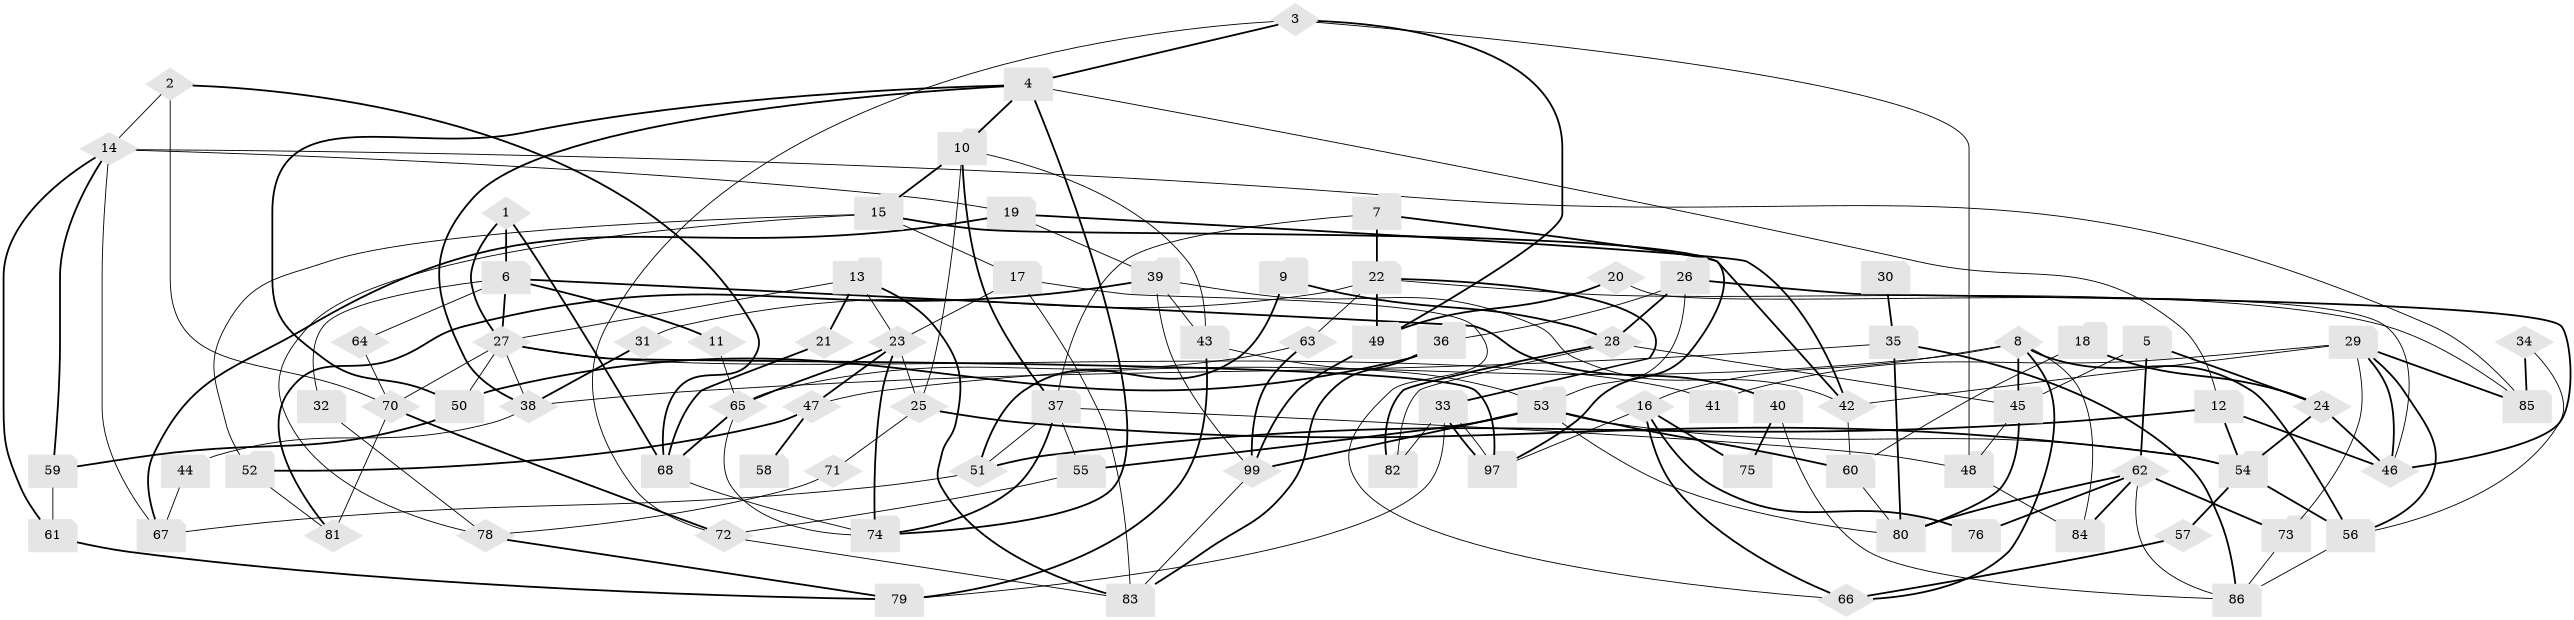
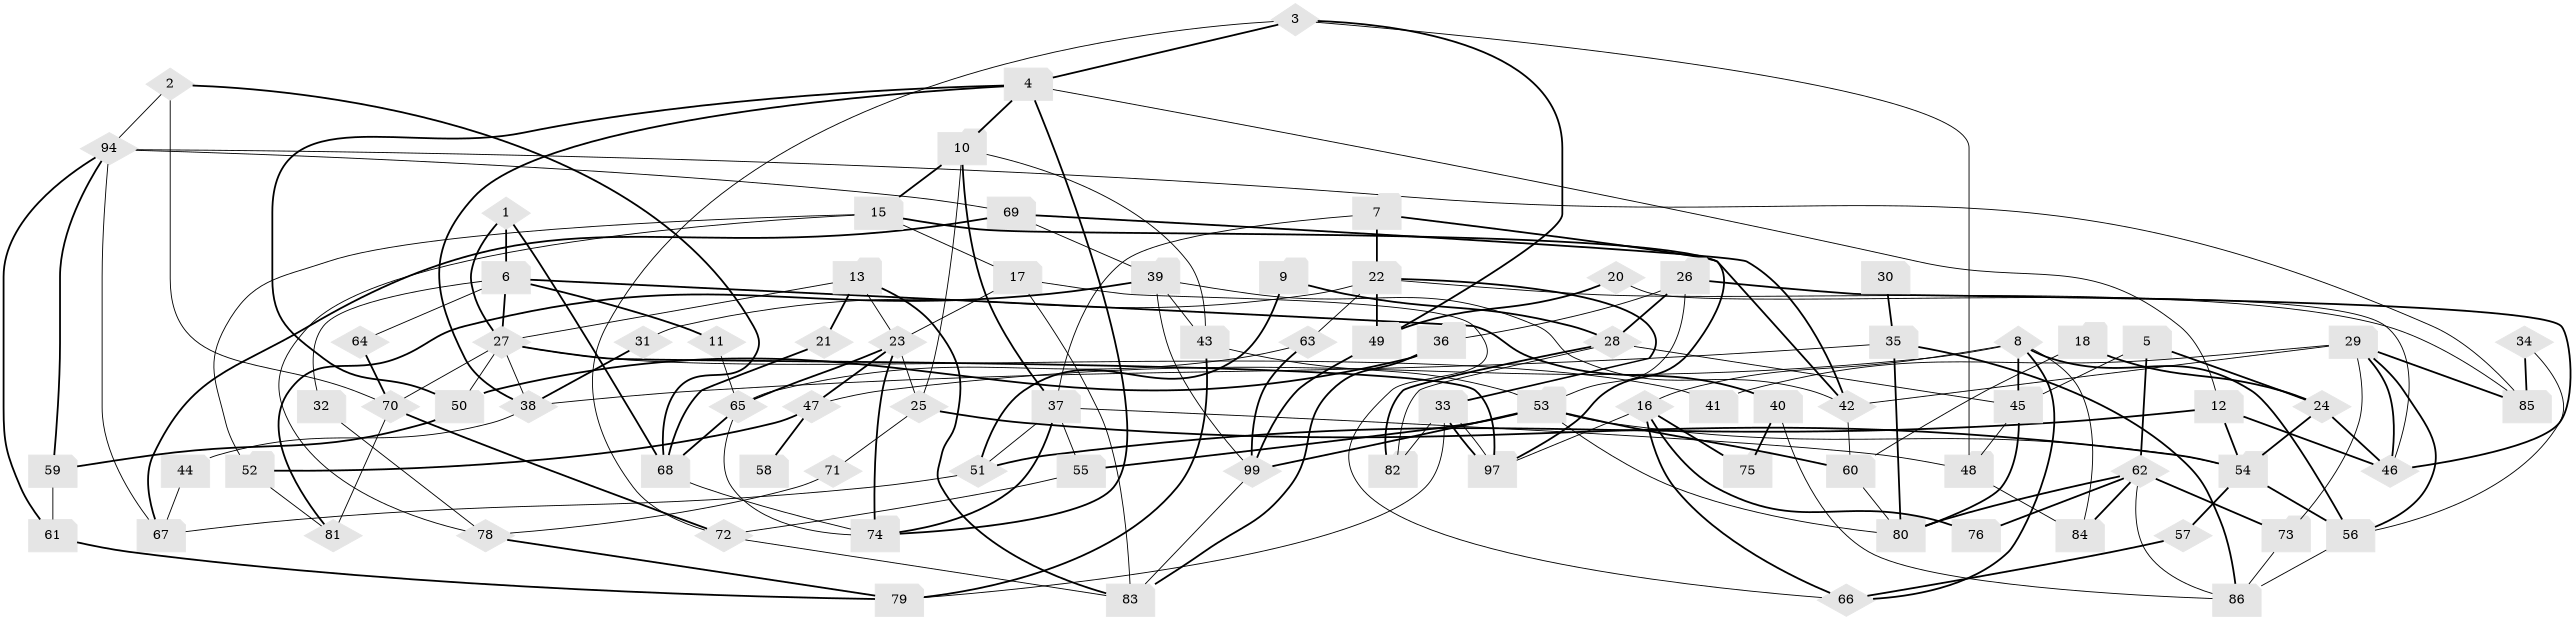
  graph {
    node [color=gray90 shape=diamond style=filled]
    edge [style=bold]
    6 [shape=note]
    1
    27
    68 [shape=note]
    11
    32 [shape=note]
    40 [shape=note]
    64
    70
    38
    50 [shape=note]
    n12 [label=97 shape=folder]
    41 [shape=note]
    74 [shape=folder]
    2
-   14
-   19 [shape=note]
+   14 [label=94]
+   19 [shape=note label=69]
    59 [shape=note]
    61 [shape=note]
    67 [shape=note]
    85 [shape=note]
    72
    81
    4 [shape=note]
    3
    48 [shape=folder]
    49 [shape=folder]
    10 [shape=folder]
    12 [shape=note]
    84 [shape=note]
    n31 [label=99]
    83 [shape=note]
    37 [shape=note]
-   15 [shape=folder]
+   15 [shape=note]
    25
    43 [shape=note]
    51
    46
    54 [shape=folder]
    44 [shape=note]
    5 [shape=note]
    24
    45 [shape=folder]
    62
    80 [shape=folder]
    76 [shape=note]
    73 [shape=folder]
    86 [shape=note]
    65
    78
    75 [shape=folder]
    7 [shape=folder]
    22 [shape=note]
    31
    33 [shape=note]
    63
    55 [shape=note]
    8
    16
    47
    56 [shape=note]
    66
    52 [shape=folder]
    58 [shape=note]
    9 [shape=folder]
    28
    82 [shape=folder]
    17 [shape=note]
    42
    71
    53 [shape=folder]
    79 [shape=note]
    57
    13 [shape=folder]
    21
    23
    39 [shape=folder]
    60 [shape=note]
    18 [shape=folder]
    20
    26 [shape=folder]
    36 [shape=folder]
    29 [shape=note]
    30 [shape=note]
    35 [shape=note]
    34
    6 -- 27
    6 -- 11
    6 -- 32 [style=solid]
    6 -- 40
    6 -- 64 [style=solid]
    1 -- 6
    1 -- 27
    1 -- 68
    27 -- 70 [style=solid]
    27 -- 38 [style=solid]
    27 -- 50 [style=solid]
    27 -- n12
    27 -- 41 [style=solid]
    68 -- 74 [style=solid]
    11 -- 65 [style=solid]
    32 -- 78 [style=solid]
    40 -- 86 [style=solid]
    40 -- 75
-   64 -- 70 [style=solid]
+   64 -- 70
    70 -- 72
    70 -- 81 [style=solid]
    38 -- 44 [style=solid]
    50 -- 59
    2 -- 68
    2 -- 70 [style=solid]
    2 -- 14 [style=solid]
    14 -- 19 [style=solid]
    14 -- 59
    14 -- 61
    14 -- 67 [style=solid]
    14 -- 85 [style=solid]
    19 -- 67
    19 -- 42
    19 -- 39 [style=solid]
    59 -- 61 [style=solid]
    61 -- 79
    72 -- 83 [style=solid]
    4 -- 38
    4 -- 50
    4 -- 74
    4 -- 10
    4 -- 12 [style=solid]
    3 -- 72 [style=solid]
    3 -- 4
    3 -- 48 [style=solid]
    3 -- 49
    48 -- 84 [style=solid]
    49 -- n31
    10 -- 37
    10 -- 15
    10 -- 25 [style=solid]
    10 -- 43 [style=solid]
    12 -- 51
    12 -- 46
    12 -- 54
    n31 -- 83 [style=solid]
    37 -- 74
    37 -- 48 [style=solid]
    37 -- 51 [style=solid]
    37 -- 55 [style=solid]
    15 -- 78 [style=solid]
    15 -- 52 [style=solid]
    15 -- 17 [style=solid]
    15 -- 42
    25 -- 54
    25 -- 71 [style=solid]
    43 -- 53 [style=solid]
    43 -- 79
    51 -- 67 [style=solid]
    54 -- 56
    54 -- 57
    44 -- 67 [style=solid]
    5 -- 24
    5 -- 45 [style=solid]
    5 -- 62
    24 -- 46
    24 -- 54
    45 -- 48 [style=solid]
    45 -- 80
    62 -- 84
    62 -- 80
    62 -- 76
    62 -- 73
    62 -- 86 [style=solid]
    73 -- 86 [style=solid]
    65 -- 68
    65 -- 74 [style=solid]
    78 -- 79
    7 -- n12
    7 -- 37 [style=solid]
    7 -- 22
    22 -- 85 [style=solid]
    22 -- 49
    22 -- 31 [style=solid]
    22 -- 33
    22 -- 63 [style=solid]
    31 -- 38
    33 -- n12
    33 -- n12 [style=solid]
    33 -- 82 [style=solid]
    33 -- 79 [style=solid]
    63 -- n31
    63 -- 65 [style=solid]
    55 -- 72 [style=solid]
    8 -- 84 [style=solid]
    8 -- 45
    8 -- 16 [style=solid]
    8 -- 47 [style=solid]
    8 -- 56
    8 -- 66
    16 -- n12 [style=solid]
    16 -- 76
    16 -- 75
    16 -- 66
    47 -- 52
    47 -- 58
    56 -- 86 [style=solid]
    52 -- 81 [style=solid]
    9 -- 51
    9 -- 28
    28 -- 45 [style=solid]
    28 -- 82
    28 -- 82 [style=solid]
    17 -- 83 [style=solid]
    17 -- 66 [style=solid]
    17 -- 23 [style=solid]
    42 -- 60 [style=solid]
    71 -- 78 [style=solid]
    53 -- n31
    53 -- 54 [style=solid]
    53 -- 80 [style=solid]
    53 -- 55
    53 -- 60
    57 -- 66
    13 -- 27 [style=solid]
    13 -- 83
    13 -- 21
    13 -- 23 [style=solid]
    21 -- 68
    23 -- 74
    23 -- 25 [style=solid]
    23 -- 65
    23 -- 47
    39 -- 81
    39 -- n31 [style=solid]
    39 -- 43 [style=solid]
    39 -- 42 [style=solid]
    60 -- 80 [style=solid]
    18 -- 24
    18 -- 60 [style=solid]
    20 -- 49
    20 -- 46 [style=solid]
    26 -- 46
    26 -- 28
    26 -- 53 [style=solid]
    26 -- 36 [style=solid]
    36 -- 50
    36 -- 83
    29 -- 41 [style=solid]
    29 -- 85
    29 -- 46
    29 -- 73 [style=solid]
    29 -- 56
    29 -- 42 [style=solid]
    30 -- 35
    35 -- 38 [style=solid]
    35 -- 80
    35 -- 86
    34 -- 85
    34 -- 56 [style=solid]
  }
